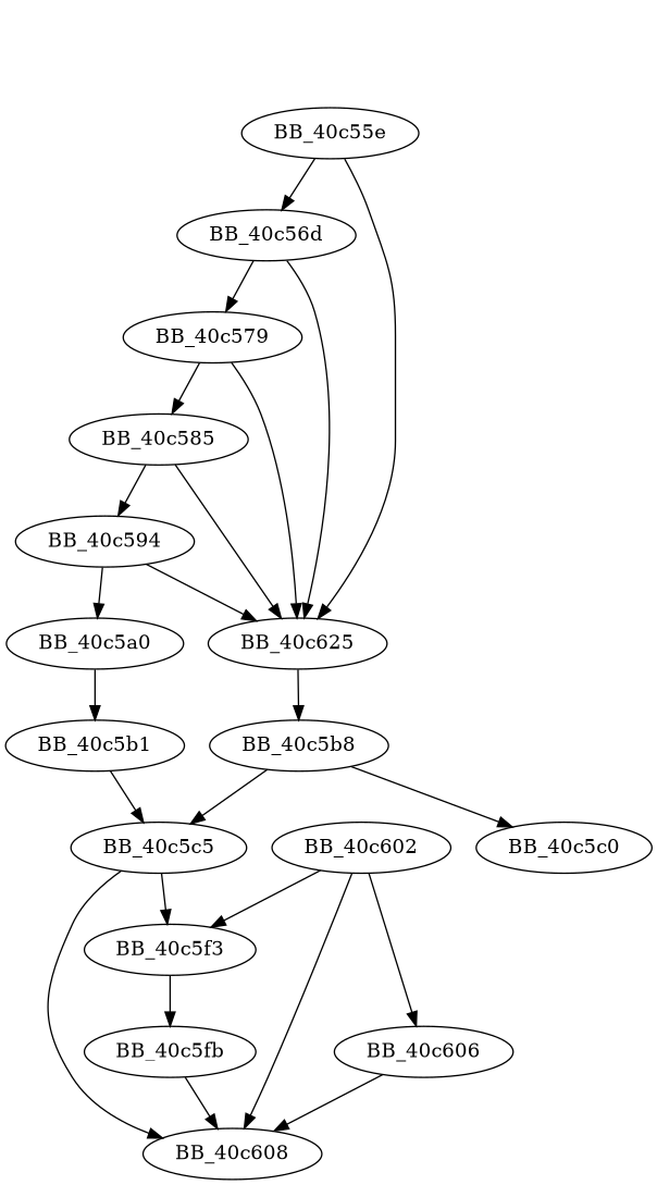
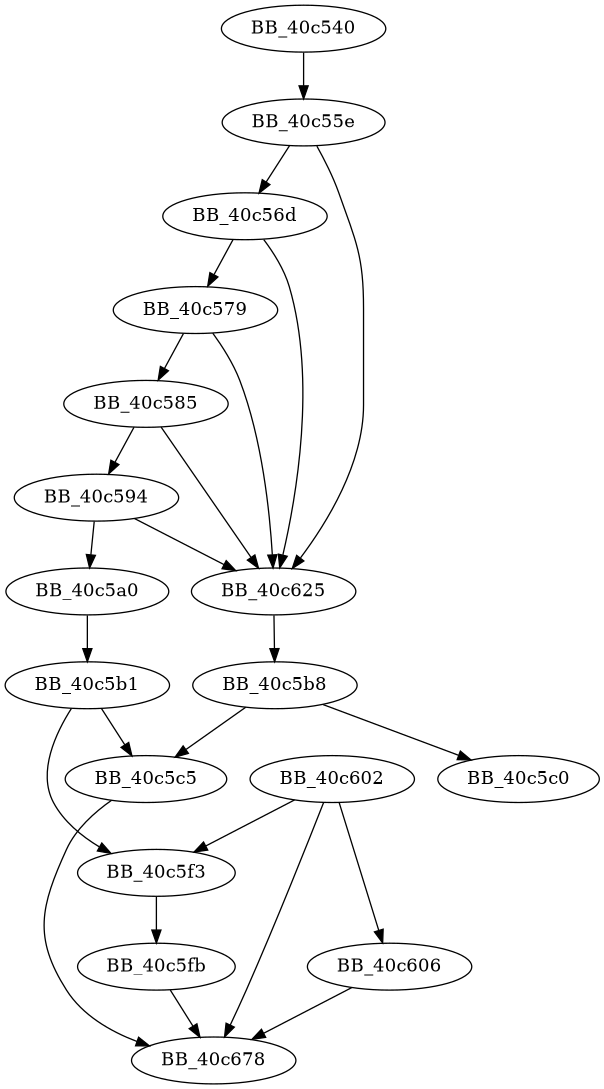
  digraph {
+   BB_40c540
    BB_40c55e
    BB_40c56d
    BB_40c625
    BB_40c579
    BB_40c5b8
    BB_40c585
    BB_40c594
    BB_40c5a0
    BB_40c5b1
    BB_40c5c5
    BB_40c5c0
    BB_40c5f3
-   BB_40c608
+   BB_40c608 [label=BB_40c678]
    BB_40c5fb
    BB_40c602
    BB_40c606
+   BB_40c540 -> BB_40c55e
    BB_40c55e -> BB_40c56d
    BB_40c55e -> BB_40c625
    BB_40c56d -> BB_40c625
    BB_40c56d -> BB_40c579
    BB_40c625 -> BB_40c5b8
    BB_40c579 -> BB_40c625
    BB_40c579 -> BB_40c585
    BB_40c5b8 -> BB_40c5c5
    BB_40c5b8 -> BB_40c5c0
    BB_40c585 -> BB_40c625
    BB_40c585 -> BB_40c594
    BB_40c594 -> BB_40c625
    BB_40c594 -> BB_40c5a0
    BB_40c5a0 -> BB_40c5b1
    BB_40c5b1 -> BB_40c5c5
-   BB_40c5c5 -> BB_40c5f3
+   BB_40c5b1 -> BB_40c5f3
    BB_40c5c5 -> BB_40c608
    BB_40c5f3 -> BB_40c5fb
    BB_40c5fb -> BB_40c608
    BB_40c602 -> BB_40c5f3
    BB_40c602 -> BB_40c608
    BB_40c602 -> BB_40c606
    BB_40c606 -> BB_40c608
  }
